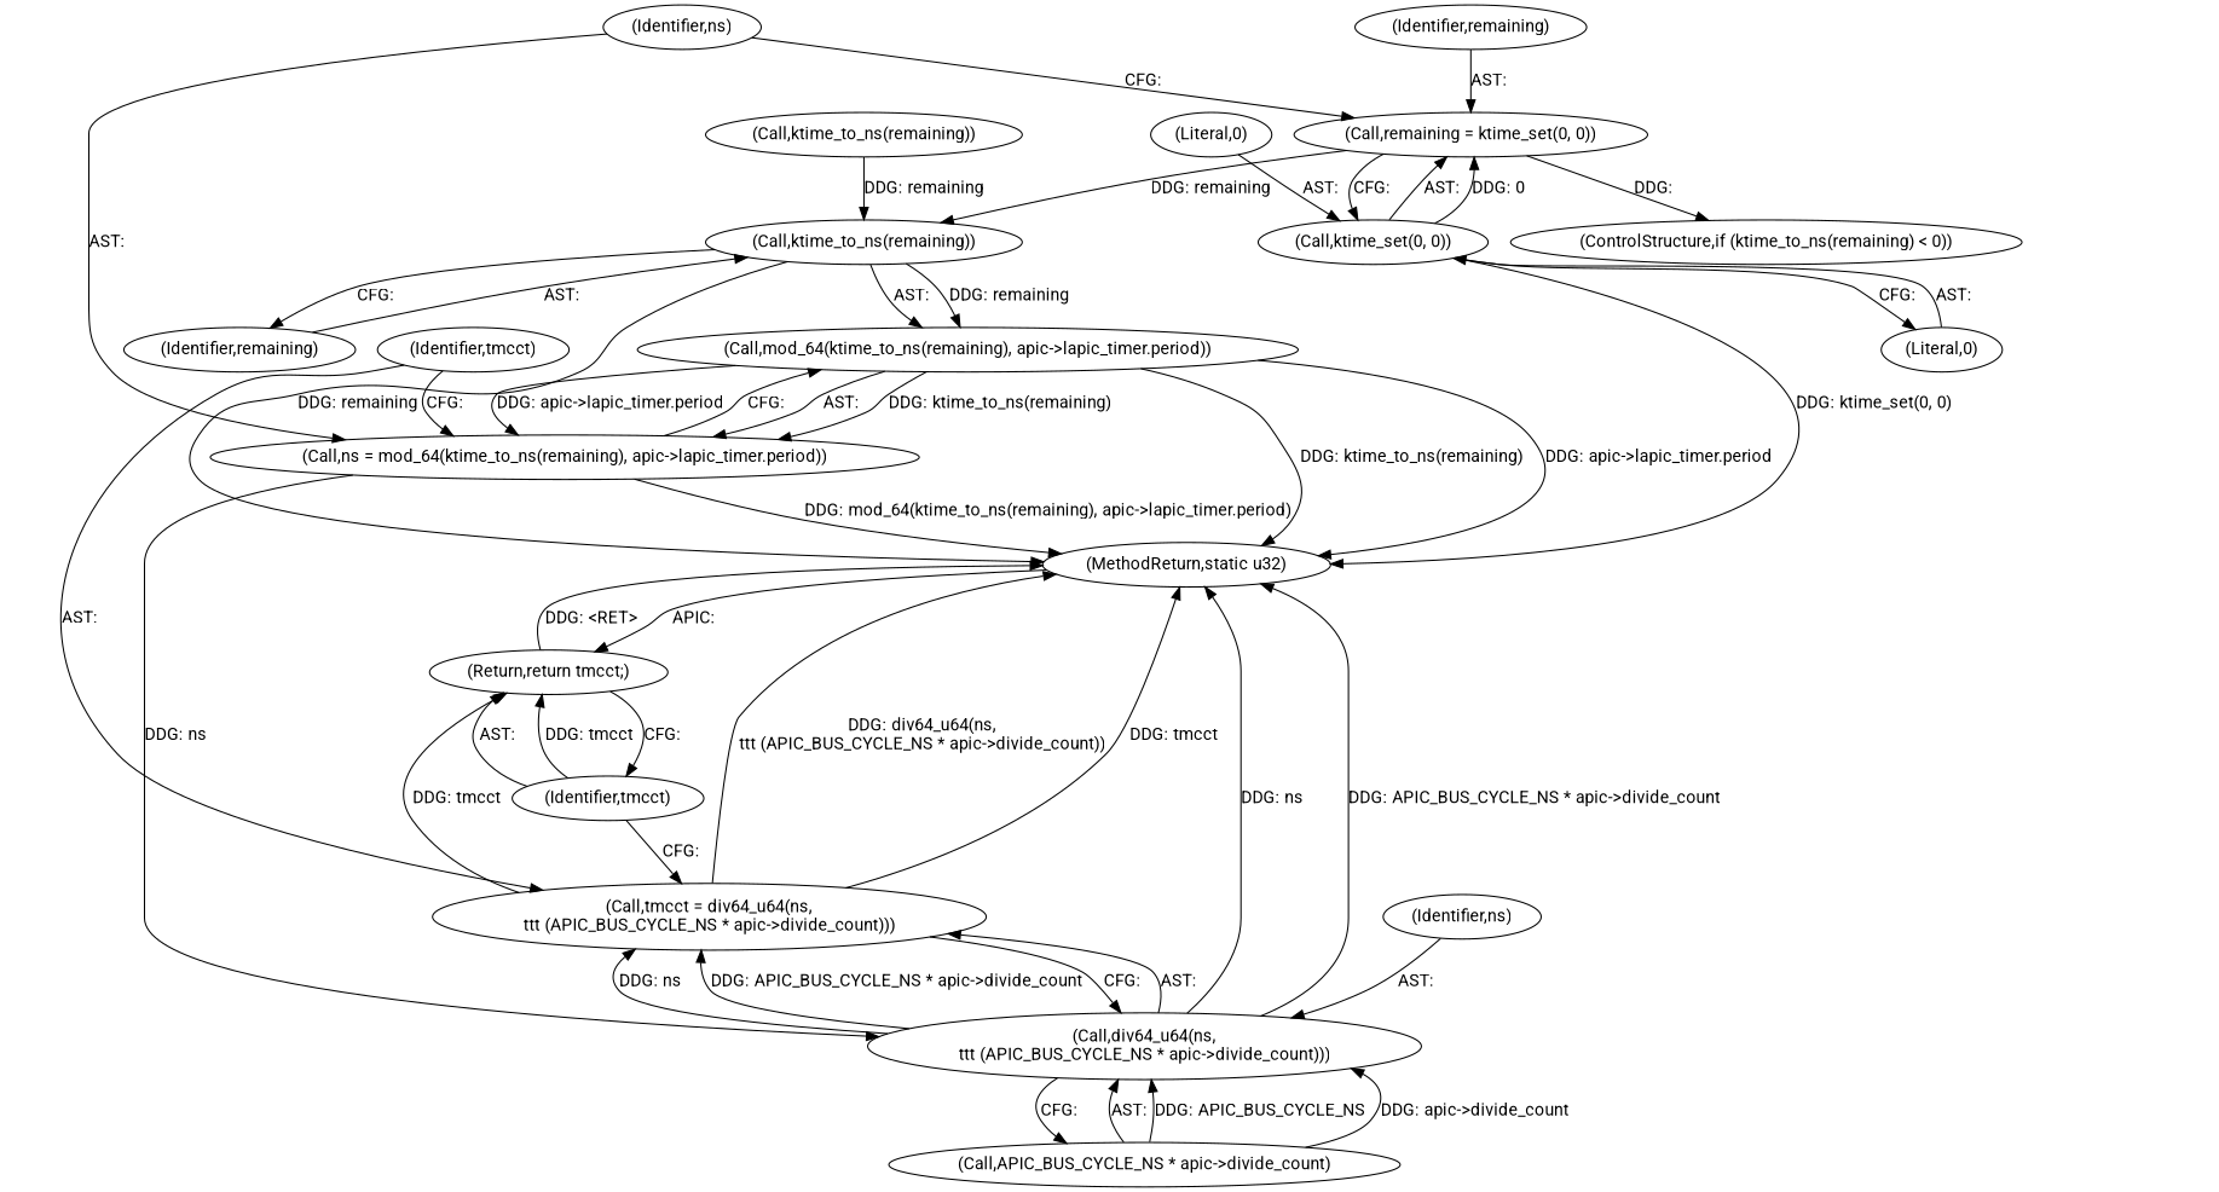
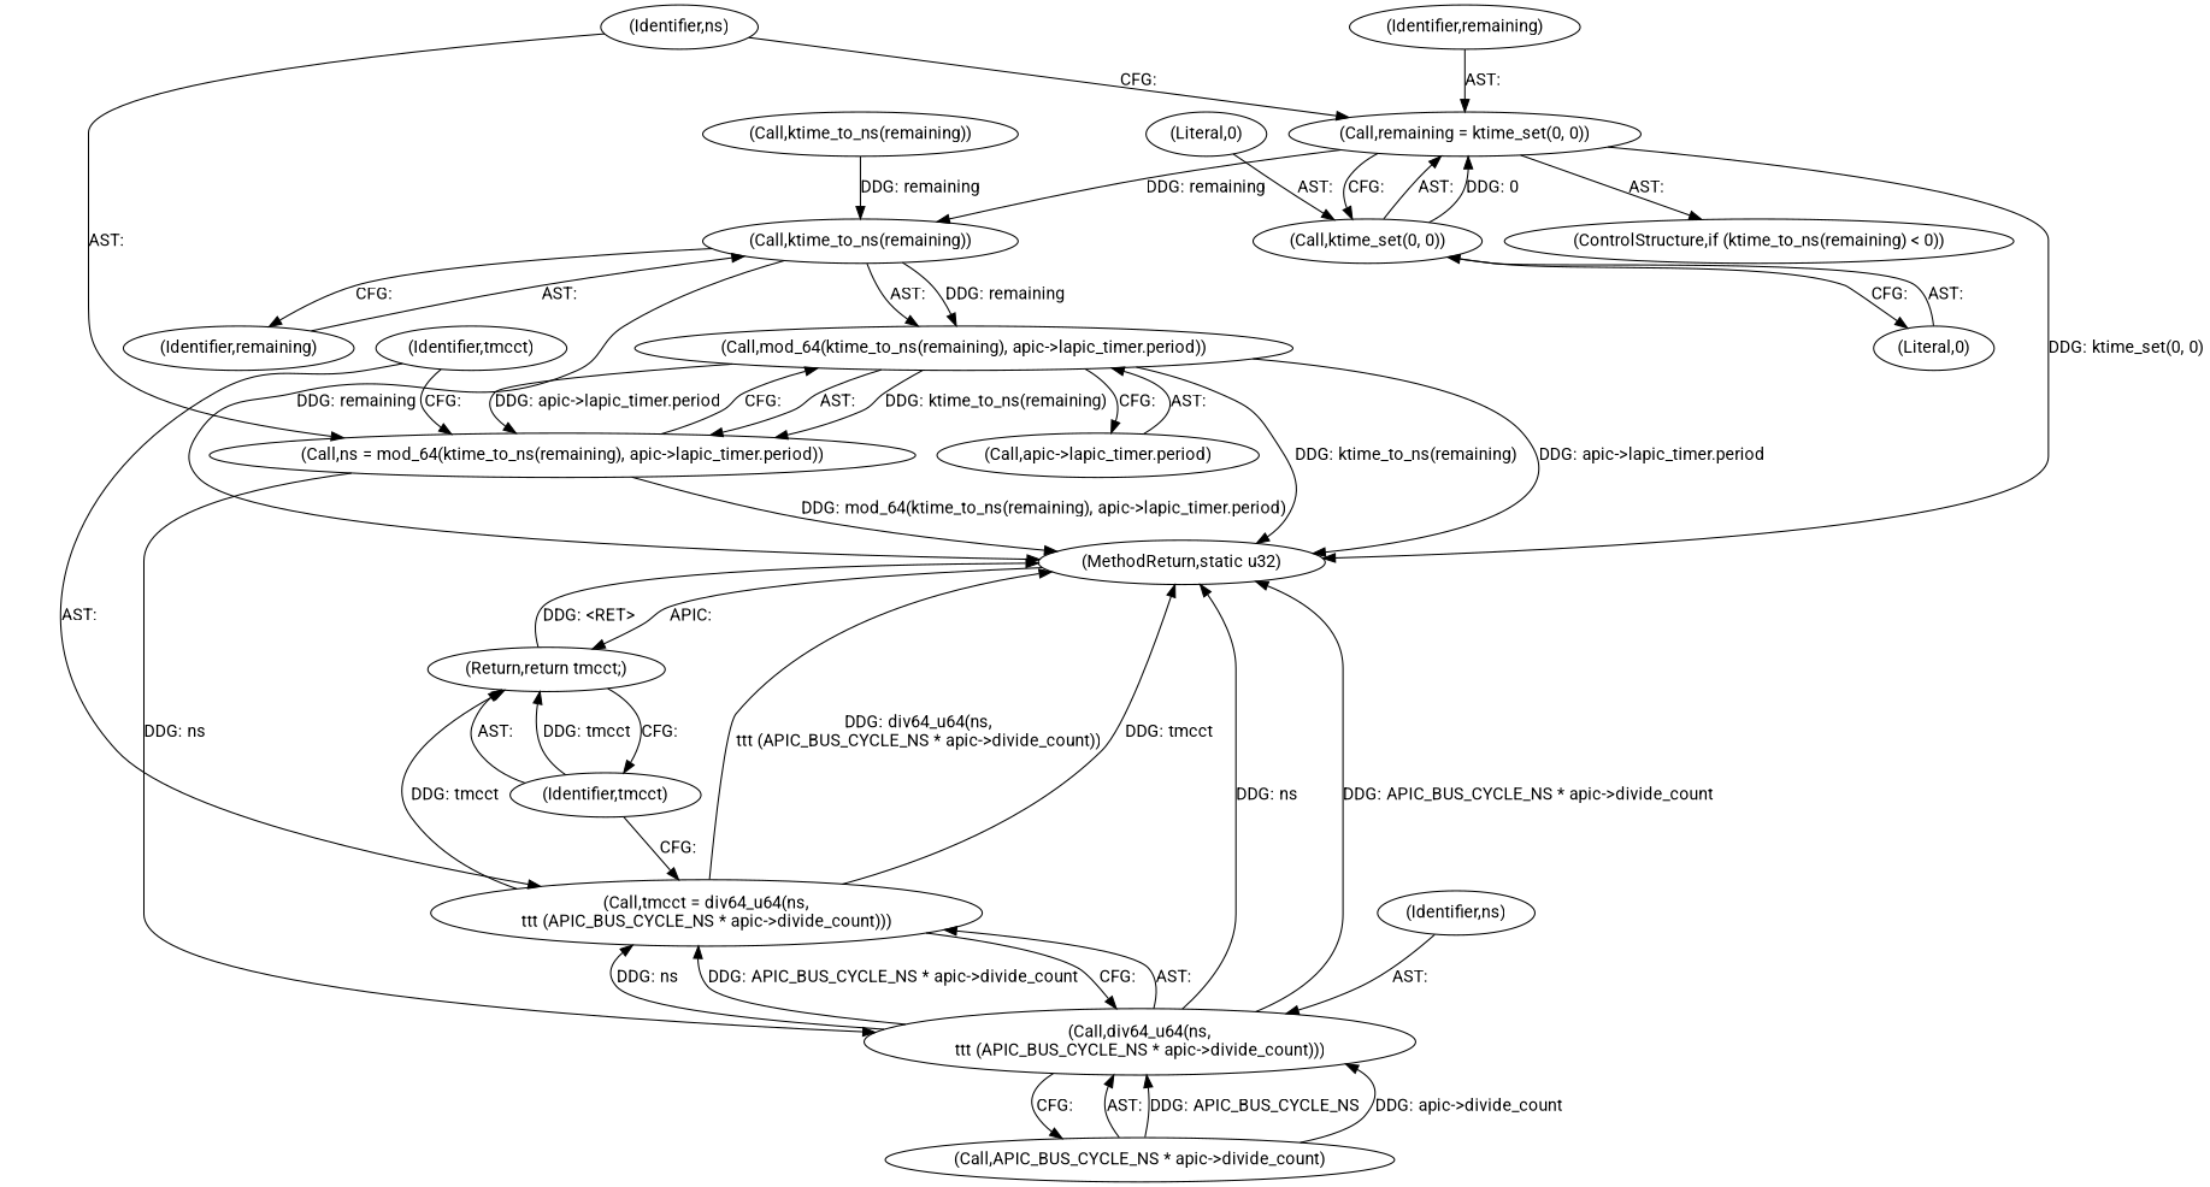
  digraph {
    fontname=Roboto
    node [fontname=Roboto]
    edge [fontname=Roboto]
    n1 [label="(Call,remaining = ktime_set(0, 0))"]
    n2 [label="(Call,ktime_set(0, 0))"]
    n3 [label="(Call,ktime_to_ns(remaining))"]
    n4 [label="(MethodReturn,static u32)"]
    n5 [label="(ControlStructure,if (ktime_to_ns(remaining) < 0))"]
    n6 [label="(Literal,0)"]
    n7 [label="(Call,mod_64(ktime_to_ns(remaining), apic->lapic_timer.period))"]
    n8 [label="(Identifier,remaining)"]
    n9 [label="(Return,return tmcct;)"]
    n10 [label="(Call,ns = mod_64(ktime_to_ns(remaining), apic->lapic_timer.period))"]
+   n11 [label="(Call,apic->lapic_timer.period)"]
    n12 [label="(Call,div64_u64(ns,\n\t\t\t (APIC_BUS_CYCLE_NS * apic->divide_count)))"]
    n13 [label="(Call,tmcct = div64_u64(ns,\n\t\t\t (APIC_BUS_CYCLE_NS * apic->divide_count)))"]
    n14 [label="(Call,APIC_BUS_CYCLE_NS * apic->divide_count)"]
    n15 [label="(Identifier,tmcct)"]
    n16 [label="(Literal,0)"]
    n17 [label="(Identifier,ns)"]
    n18 [label="(Call,ktime_to_ns(remaining))"]
    n19 [label="(Identifier,remaining)"]
    n20 [label="(Identifier,ns)"]
    n21 [label="(Identifier,tmcct)"]
    n1 -> n2 [label="CFG: "]
    n1 -> n3 [label="DDG: remaining"]
-   n2 -> n4 [label="DDG: ktime_set(0, 0)"]
-   n1 -> n5 [label="DDG: "]
+   n1 -> n4 [label="DDG: ktime_set(0, 0)"]
+   n1 -> n5 [label="AST: "]
    n2 -> n1 [label="AST: "]
    n2 -> n1 [label="DDG: 0"]
    n2 -> n6 [label="CFG: "]
    n3 -> n4 [label="DDG: remaining"]
    n3 -> n7 [label="AST: "]
    n3 -> n7 [label="DDG: remaining"]
    n3 -> n8 [label="CFG: "]
    n4 -> n9 [label="APIC: "]
    n6 -> n2 [label="AST: "]
    n7 -> n4 [label="DDG: ktime_to_ns(remaining)"]
    n7 -> n4 [label="DDG: apic->lapic_timer.period"]
    n7 -> n10 [label="AST: "]
    n7 -> n10 [label="DDG: ktime_to_ns(remaining)"]
    n7 -> n10 [label="DDG: apic->lapic_timer.period"]
+   n7 -> n11 [label="CFG: "]
    n8 -> n3 [label="AST: "]
    n9 -> n4 [label="DDG: <RET>"]
    n9 -> n15 [label="CFG: "]
    n10 -> n4 [label="DDG: mod_64(ktime_to_ns(remaining), apic->lapic_timer.period)"]
    n10 -> n7 [label="CFG: "]
    n10 -> n12 [label="DDG: ns"]
+   n11 -> n7 [label="AST: "]
    n12 -> n4 [label="DDG: ns"]
    n12 -> n4 [label="DDG: APIC_BUS_CYCLE_NS * apic->divide_count"]
    n12 -> n13 [label="AST: "]
    n12 -> n13 [label="DDG: ns"]
    n12 -> n13 [label="DDG: APIC_BUS_CYCLE_NS * apic->divide_count"]
    n12 -> n14 [label="CFG: "]
    n13 -> n4 [label="DDG: div64_u64(ns,\n\t\t\t (APIC_BUS_CYCLE_NS * apic->divide_count))"]
    n13 -> n4 [label="DDG: tmcct"]
    n13 -> n9 [label="DDG: tmcct"]
    n13 -> n12 [label="CFG: "]
    n14 -> n12 [label="AST: "]
    n14 -> n12 [label="DDG: APIC_BUS_CYCLE_NS"]
    n14 -> n12 [label="DDG: apic->divide_count"]
    n15 -> n9 [label="AST: "]
    n15 -> n9 [label="DDG: tmcct"]
    n15 -> n13 [label="CFG: "]
    n16 -> n2 [label="AST: "]
    n17 -> n1 [label="CFG: "]
    n17 -> n10 [label="AST: "]
    n18 -> n3 [label="DDG: remaining"]
    n19 -> n1 [label="AST: "]
    n20 -> n12 [label="AST: "]
    n21 -> n10 [label="CFG: "]
    n21 -> n13 [label="AST: "]
  }
